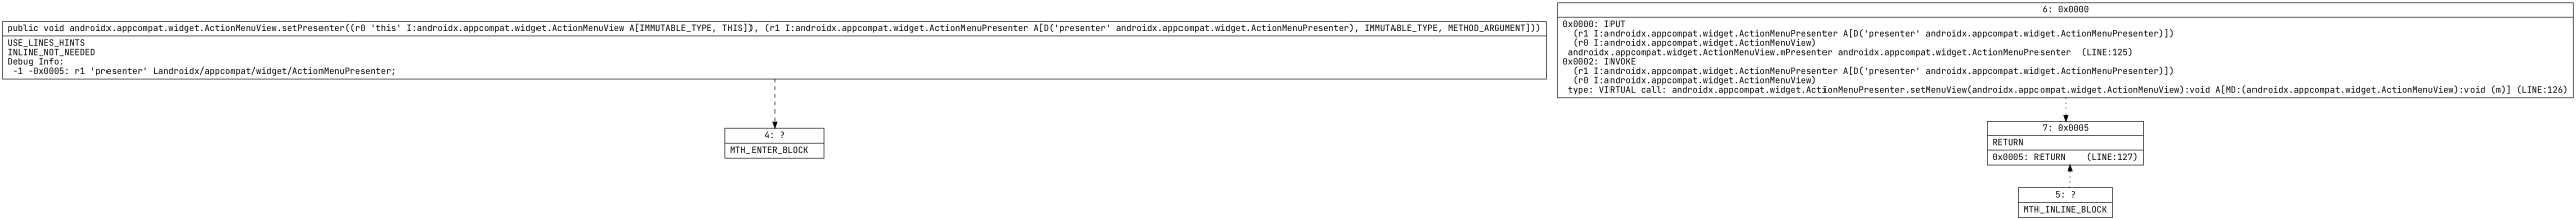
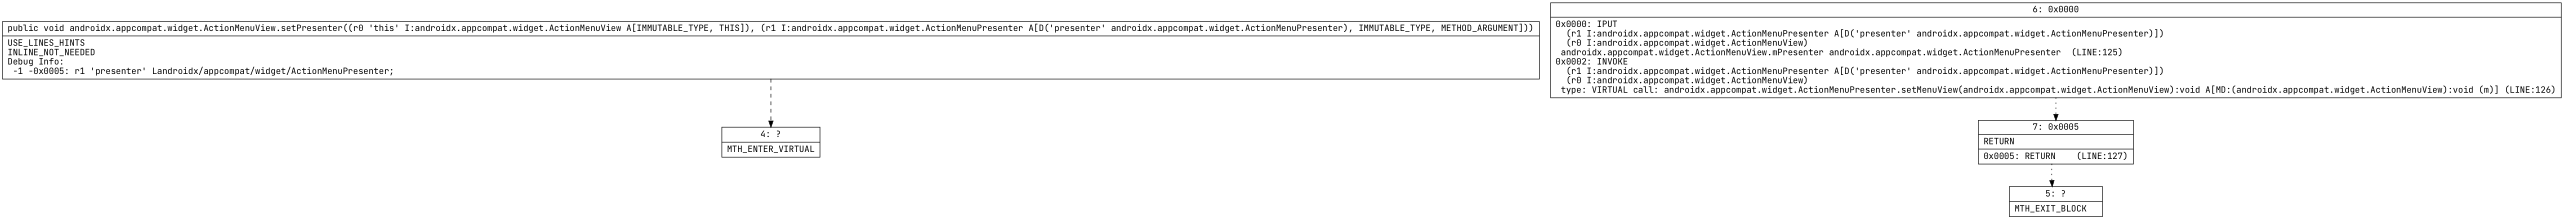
  digraph {
    fontname="JetBrains Mono"
    node [fontname="JetBrains Mono" shape=record]
    edge [fontname="JetBrains Mono" style=dotted]
-   n1 [label="{4\:\ ?|MTH_ENTER_BLOCK\l}"]
+   n1 [label="{4\:\ ?|MTH_ENTER_VIRTUAL\l}"]
    n2 [label="{6\:\ 0x0000|0x0000: IPUT  \l  (r1 I:androidx.appcompat.widget.ActionMenuPresenter A[D('presenter' androidx.appcompat.widget.ActionMenuPresenter)])\l  (r0 I:androidx.appcompat.widget.ActionMenuView)\l androidx.appcompat.widget.ActionMenuView.mPresenter androidx.appcompat.widget.ActionMenuPresenter  (LINE:125)\l0x0002: INVOKE  \l  (r1 I:androidx.appcompat.widget.ActionMenuPresenter A[D('presenter' androidx.appcompat.widget.ActionMenuPresenter)])\l  (r0 I:androidx.appcompat.widget.ActionMenuView)\l type: VIRTUAL call: androidx.appcompat.widget.ActionMenuPresenter.setMenuView(androidx.appcompat.widget.ActionMenuView):void A[MD:(androidx.appcompat.widget.ActionMenuView):void (m)] (LINE:126)\l}"]
    n3 [label="{7\:\ 0x0005|RETURN\l|0x0005: RETURN    (LINE:127)\l}"]
-   n4 [label="{5\:\ ?|MTH_INLINE_BLOCK\l}"]
+   n4 [label="{5\:\ ?|MTH_EXIT_BLOCK\l}"]
    n5 [label="{public void androidx.appcompat.widget.ActionMenuView.setPresenter((r0 'this' I:androidx.appcompat.widget.ActionMenuView A[IMMUTABLE_TYPE, THIS]), (r1 I:androidx.appcompat.widget.ActionMenuPresenter A[D('presenter' androidx.appcompat.widget.ActionMenuPresenter), IMMUTABLE_TYPE, METHOD_ARGUMENT]))  | USE_LINES_HINTS\lINLINE_NOT_NEEDED\lDebug Info:\l  \-1 \-0x0005: r1 'presenter' Landroidx\/appcompat\/widget\/ActionMenuPresenter;\l}"]
    n2 -> n3
-   n4 -> n3
+   n3 -> n4
    n5 -> n1 [style=dashed]
  }
